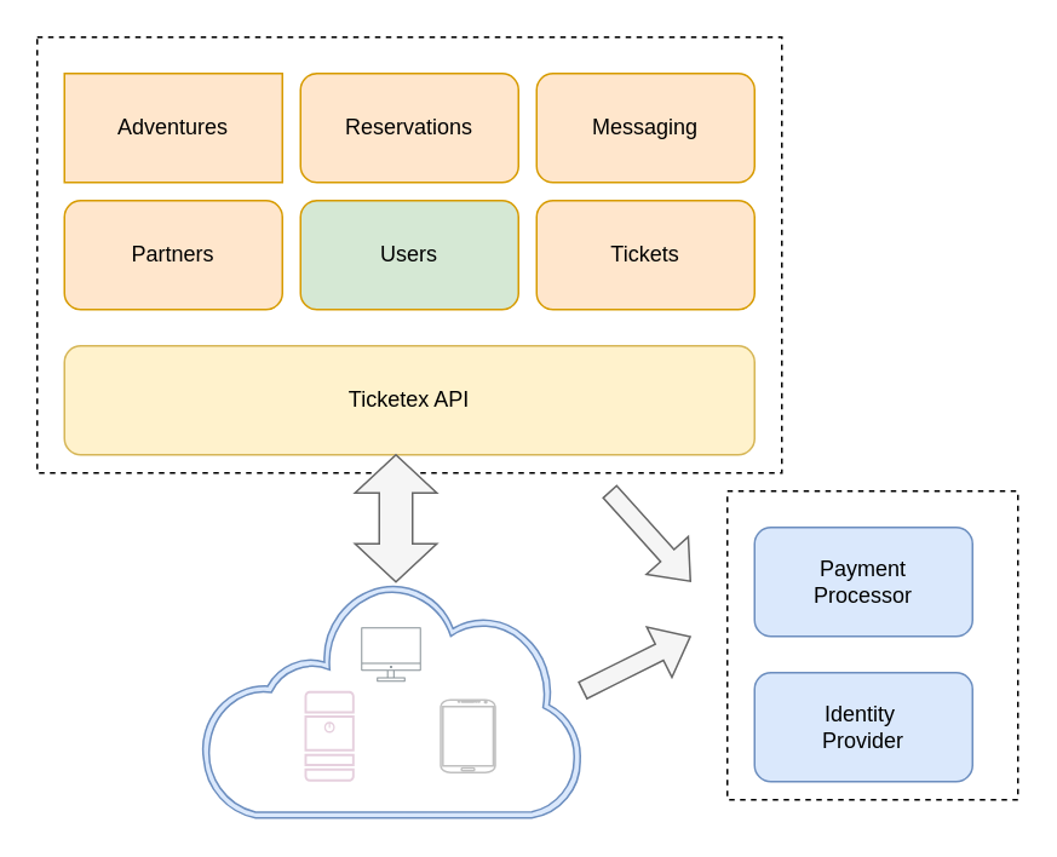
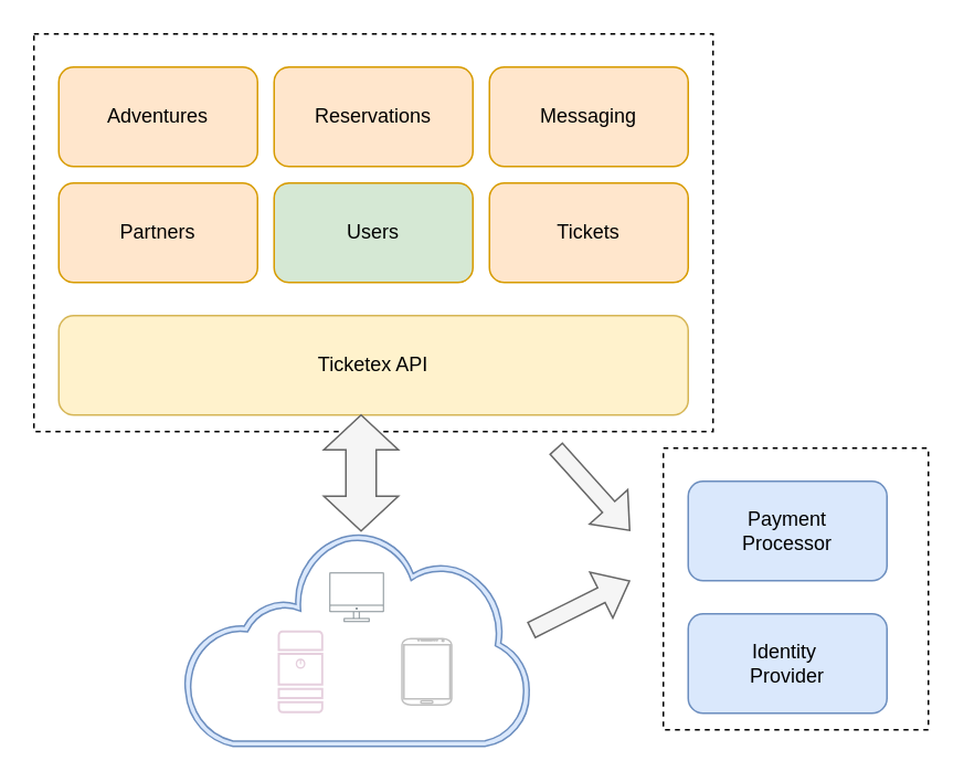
  <mxCell id="0" />
  <mxCell id="1" parent="0" />
  <mxCell id="2" value="" style="rounded=0;whiteSpace=wrap;html=1;dashed=1;" parent="1" vertex="1"><mxGeometry x="20" y="20" width="410" height="240" as="geometry" /></mxCell>
  <mxCell id="3" value="Reservations" style="rounded=1;whiteSpace=wrap;html=1;fillColor=#ffe6cc;strokeColor=#d79b00;" parent="1" vertex="1"><mxGeometry x="165" y="40" width="120" height="60" as="geometry" /></mxCell>
  <mxCell id="4" value="Partners" style="rounded=1;whiteSpace=wrap;html=1;fillColor=#ffe6cc;strokeColor=#d79b00;" parent="1" vertex="1"><mxGeometry x="35" y="110" width="120" height="60" as="geometry" /></mxCell>
- <mxCell id="5" value="Adventures" style="whiteSpace=wrap;html=1;fillColor=#ffe6cc;strokeColor=#d79b00;rounded=0;" parent="1" vertex="1"><mxGeometry x="35" y="40" width="120" height="60" as="geometry" /></mxCell>
+ <mxCell id="5" value="Adventures" style="rounded=1;whiteSpace=wrap;html=1;fillColor=#ffe6cc;strokeColor=#d79b00;" parent="1" vertex="1"><mxGeometry x="35" y="40" width="120" height="60" as="geometry" /></mxCell>
  <mxCell id="6" value="Tickets" style="rounded=1;whiteSpace=wrap;html=1;fillColor=#ffe6cc;strokeColor=#d79b00;" parent="1" vertex="1"><mxGeometry x="295" y="110" width="120" height="60" as="geometry" /></mxCell>
  <mxCell id="7" value="Users" style="rounded=1;whiteSpace=wrap;html=1;fillColor=#d5e8d4;strokeColor=#d79b00;" parent="1" vertex="1"><mxGeometry x="165" y="110" width="120" height="60" as="geometry" /></mxCell>
  <mxCell id="8" value="Ticketex API" style="rounded=1;whiteSpace=wrap;html=1;fillColor=#fff2cc;strokeColor=#d6b656;" parent="1" vertex="1"><mxGeometry x="35" y="190" width="380" height="60" as="geometry" /></mxCell>
  <mxCell id="9" value="Messaging" style="rounded=1;whiteSpace=wrap;html=1;fillColor=#ffe6cc;strokeColor=#d79b00;" parent="1" vertex="1"><mxGeometry x="295" y="40" width="120" height="60" as="geometry" /></mxCell>
  <mxCell id="10" value="" style="shape=doubleArrow;direction=south;whiteSpace=wrap;html=1;fillColor=#f5f5f5;strokeColor=#666666;arrowWidth=0.407;arrowSize=0.3;fontColor=#333333;" parent="1" vertex="1"><mxGeometry x="195" y="250" width="45" height="70" as="geometry" /></mxCell>
  <mxCell id="11" value="" style="group" parent="1" vertex="1" connectable="0"><mxGeometry x="110" y="320" width="209.68" height="130" as="geometry" /></mxCell>
  <mxCell id="12" value="" style="sketch=0;aspect=fixed;pointerEvents=1;shadow=0;dashed=0;html=1;strokeColor=#6c8ebf;labelPosition=center;verticalLabelPosition=bottom;verticalAlign=top;align=center;fillColor=#dae8fc;shape=mxgraph.mscae.enterprise.internet_hollow;" parent="11" vertex="1"><mxGeometry width="209.68" height="130" as="geometry" /></mxCell>
  <mxCell id="13" value="" style="sketch=0;outlineConnect=0;gradientColor=none;fontColor=#545B64;strokeColor=none;fillColor=#879196;dashed=0;verticalLabelPosition=bottom;verticalAlign=top;align=center;html=1;fontSize=12;fontStyle=0;aspect=fixed;shape=mxgraph.aws4.illustration_desktop;pointerEvents=1" parent="11" vertex="1"><mxGeometry x="88.35" y="25" width="32.97" height="30" as="geometry" /></mxCell>
  <mxCell id="14" value="" style="verticalLabelPosition=bottom;verticalAlign=top;html=1;shadow=0;dashed=0;strokeWidth=1;shape=mxgraph.android.phone2;strokeColor=#c0c0c0;" parent="11" vertex="1"><mxGeometry x="132.18" y="65" width="30" height="40" as="geometry" /></mxCell>
  <mxCell id="15" value="" style="sketch=0;points=[[0.015,0.015,0],[0.985,0.015,0],[0.985,0.985,0],[0.015,0.985,0],[0.25,0,0],[0.5,0,0],[0.75,0,0],[1,0.25,0],[1,0.5,0],[1,0.75,0],[0.75,1,0],[0.5,1,0],[0.25,1,0],[0,0.75,0],[0,0.5,0],[0,0.25,0]];verticalLabelPosition=bottom;html=1;verticalAlign=top;aspect=fixed;align=center;pointerEvents=1;shape=mxgraph.cisco19.server;fillColor=#E6D0DE;strokeColor=none;" parent="11" vertex="1"><mxGeometry x="57.18" y="60" width="27.5" height="50" as="geometry" /></mxCell>
  <mxCell id="16" value="Payment &lt;br&gt;Processor" style="rounded=1;whiteSpace=wrap;html=1;fillColor=#dae8fc;strokeColor=#6c8ebf;" parent="1" vertex="1"><mxGeometry x="415" y="290" width="120" height="60" as="geometry" /></mxCell>
  <mxCell id="17" value="" style="shape=flexArrow;endArrow=classic;html=1;rounded=0;fillColor=#f5f5f5;strokeColor=#666666;" parent="1" edge="1"><mxGeometry width="50" height="50" relative="1" as="geometry"><mxPoint x="320" y="380" as="sourcePoint" /><mxPoint x="380" y="350" as="targetPoint" /></mxGeometry></mxCell>
  <mxCell id="18" value="" style="shape=flexArrow;endArrow=classic;html=1;rounded=0;fillColor=#f5f5f5;strokeColor=#666666;" parent="1" edge="1"><mxGeometry width="50" height="50" relative="1" as="geometry"><mxPoint x="335" y="270" as="sourcePoint" /><mxPoint x="380" y="320" as="targetPoint" /></mxGeometry></mxCell>
  <mxCell id="19" value="Identity&amp;nbsp;&lt;br&gt;Provider" style="rounded=1;whiteSpace=wrap;html=1;fillColor=#dae8fc;strokeColor=#6c8ebf;" parent="1" vertex="1"><mxGeometry x="415" y="370" width="120" height="60" as="geometry" /></mxCell>
  <mxCell id="20" value="" style="rounded=0;whiteSpace=wrap;html=1;fillColor=none;dashed=1;" parent="1" vertex="1"><mxGeometry x="400" y="270" width="160" height="170" as="geometry" /></mxCell>
